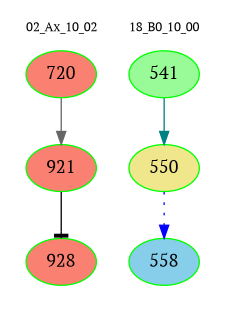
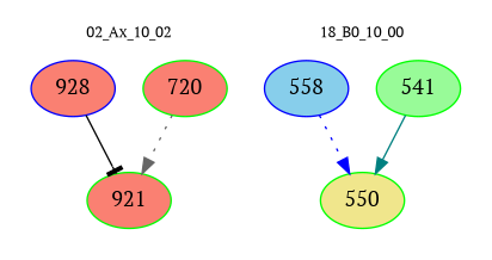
  digraph {
    fontname="PT Serif"
    node [color=green fillcolor=salmon fontname="PT Serif" style=filled]
    edge [arrowhead=normal fontname="PT Serif" style=dotted]
    n1 [label=720]
    n2 [label=921]
-   n3 [label=928]
+   n3 [color=blue label=928]
    n4 [fillcolor=palegreen label=541]
    n5 [fillcolor=khaki label=550]
-   n6 [fillcolor=skyblue label=558]
+   n6 [color=blue fillcolor=skyblue label=558]
    subgraph cluster_1 {
      color=white
      fontsize=10
      label="02_Ax_10_02"
      n1
      n2
      n3
    }
    subgraph cluster_2 {
      color=white
      fontsize=10
      label="18_B0_10_00"
      n4
      n5
      n6
    }
-   n1 -> n2 [color=gray40 style=solid]
-   n2 -> n3 [arrowhead=tee color=black style=solid]
+   n1 -> n2 [color=gray40]
+   n3 -> n2 [arrowhead=tee color=black style=solid]
    n4 -> n5 [color=teal style=solid]
-   n5 -> n6 [color=blue]
+   n6 -> n5 [color=blue]
  }
